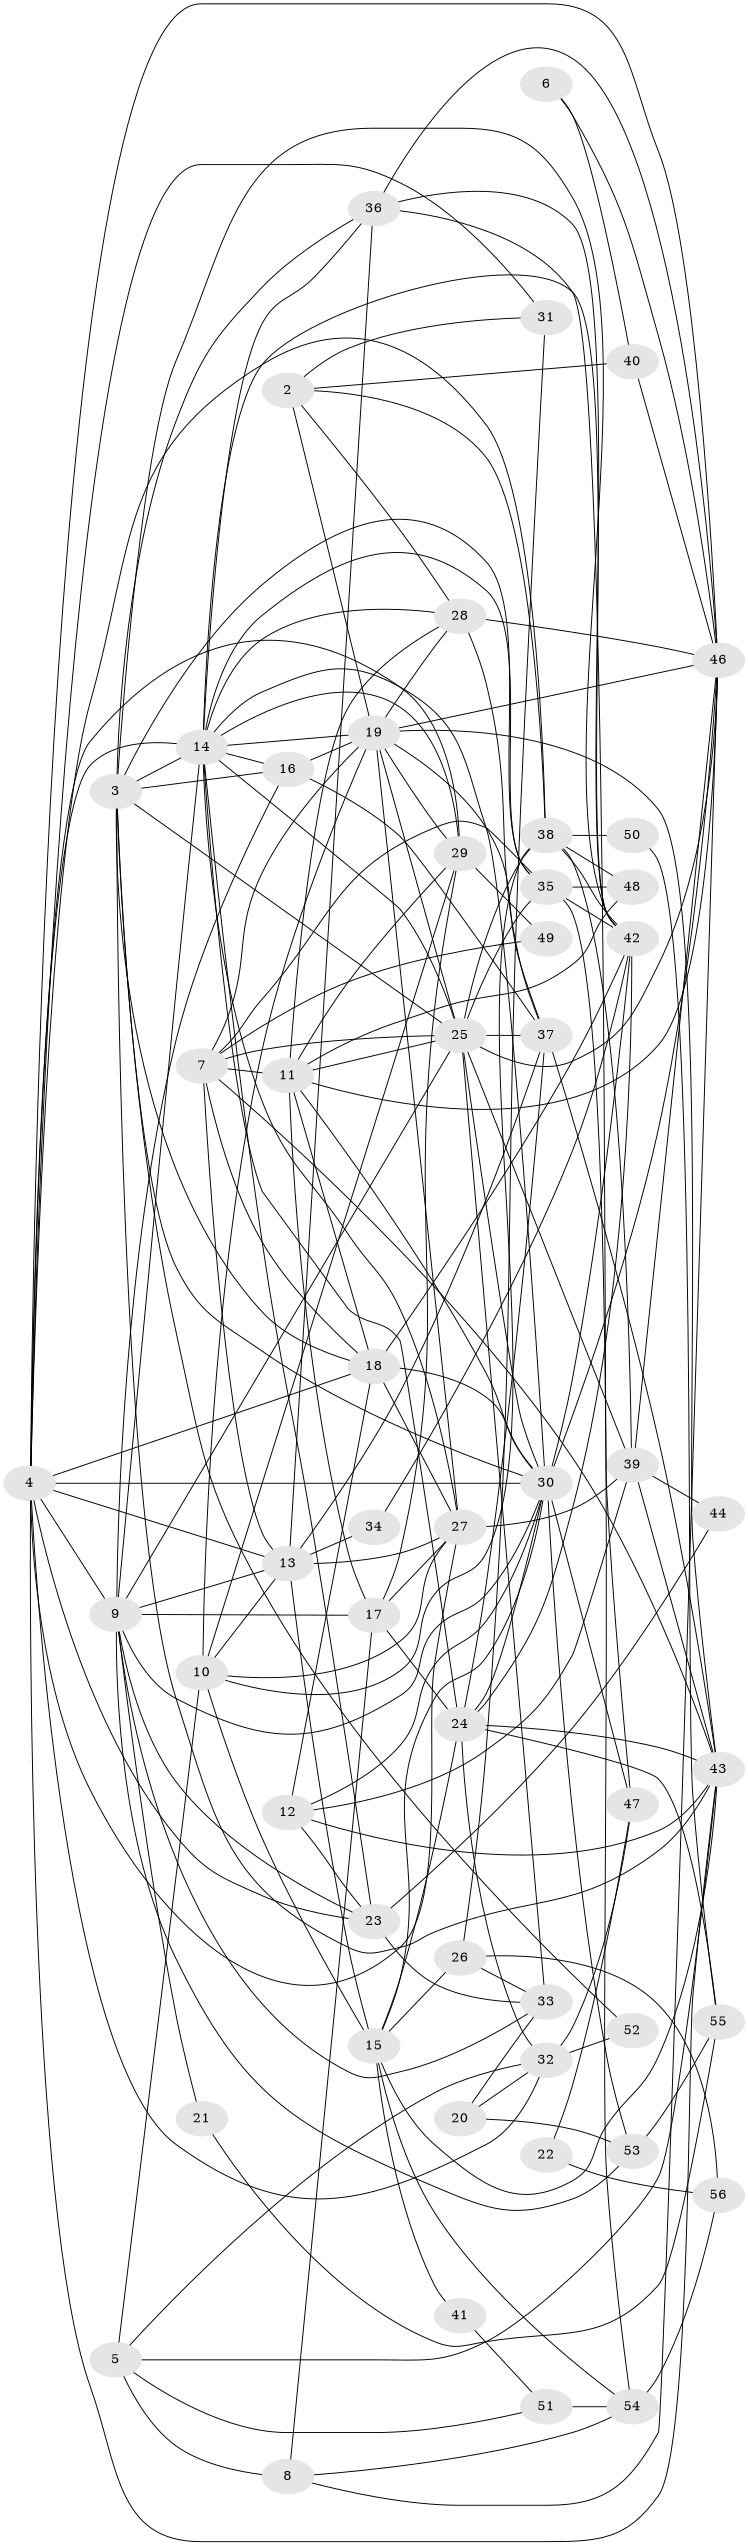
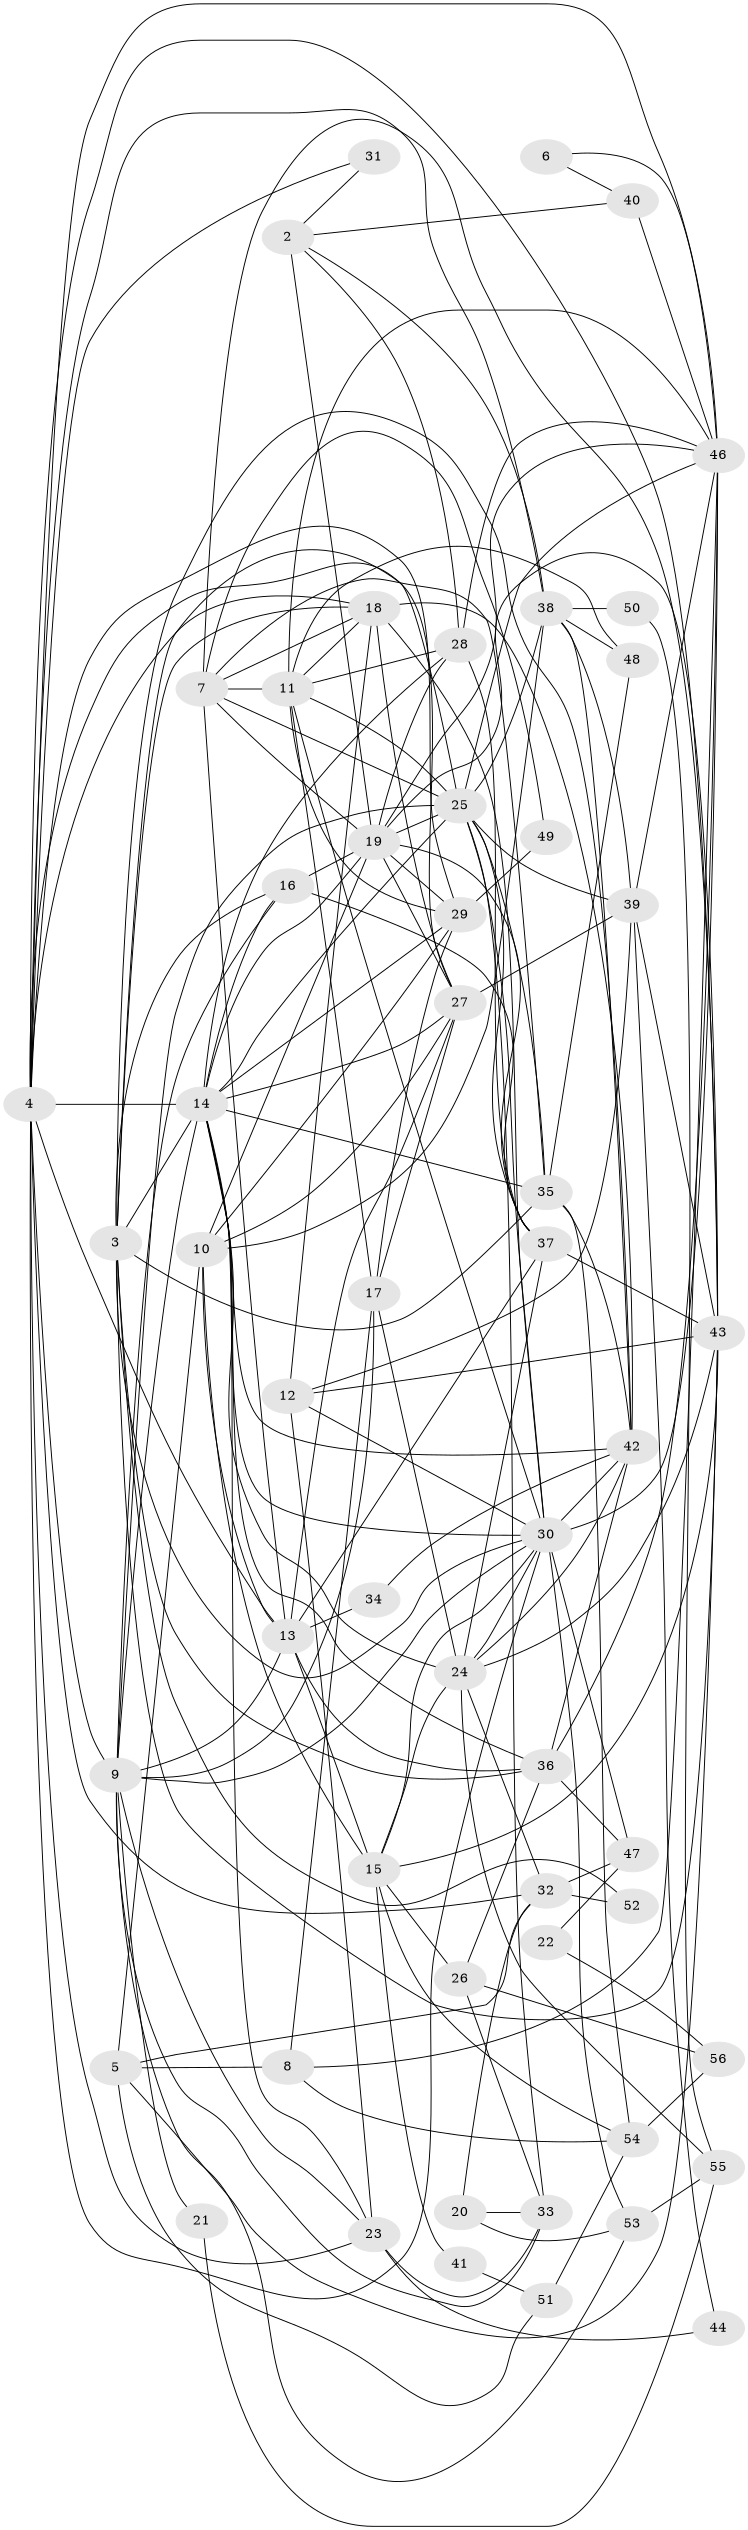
  graph {
    rankdir=LR
    node [color=gray90 style=filled]
    edge [weight=1.0]
    7
    19
    18
    25
    35
    43
    13
    11
    49
    2
    28
    31
    38
    40
    27
    29
    46
    37
    48
    42
    39
    50
    3
    14
    16
    30
    36
    52
    23
    24
    33
    47
    53
    54
    4
    9
    32
    17
    21
    15
    34
    44
    5
    8
    10
    51
    6
    56
    55
    26
    41
    12
    20
    22
    7 -- 19 [weight=2.0]
    7 -- 18
    7 -- 25
    7 -- 35
    7 -- 43
    7 -- 13
    7 -- 11 [weight=2.0]
    7 -- 49
    19 -- 25
    19 -- 43
    19 -- 28
    19 -- 27
    19 -- 29
    19 -- 46
    19 -- 37
    18 -- 27 [weight=2.0]
    18 -- 42
    18 -- 30
    25 -- 35
    25 -- 38
    25 -- 46
    25 -- 37
    25 -- 39 [weight=2.0]
    25 -- 30
    25 -- 33
    35 -- 48
    35 -- 42
    35 -- 54
    13 -- 27
    13 -- 37
    13 -- 36 [weight=3.0]
    13 -- 15 [weight=2.0]
    13 -- 34
    11 -- 18
    11 -- 25 [weight=4.0]
    11 -- 28 [weight=2.0]
    11 -- 29
    11 -- 46
    11 -- 48
    11 -- 30
    11 -- 17
    2 -- 19
    2 -- 28
    2 -- 31
    2 -- 38
    2 -- 40
    28 -- 46
    28 -- 37
    38 -- 48
    38 -- 42
    38 -- 39
    38 -- 50
    40 -- 46
    27 -- 39
    29 -- 49
    37 -- 43
    39 -- 43
    39 -- 46
    39 -- 44
    50 -- 55
    3 -- 18
    3 -- 25
    3 -- 35 [weight=2.0]
    3 -- 43
    3 -- 42 [weight=2.0]
    3 -- 14
    3 -- 16
    3 -- 30
    3 -- 36
    3 -- 52
    14 -- 19
    14 -- 25
    14 -- 35
    14 -- 28
    14 -- 27
    14 -- 29
    14 -- 42
    14 -- 16
    14 -- 30
    14 -- 36
    14 -- 23
    14 -- 24
    16 -- 19
    16 -- 37
    30 -- 46
    30 -- 42 [weight=2.0]
    30 -- 47
    30 -- 53
    36 -- 46
    36 -- 42
    36 -- 47
    23 -- 33
    23 -- 44
    24 -- 43
    24 -- 37
    24 -- 42
    24 -- 30
    24 -- 32
    24 -- 55
    53 -- 55
    54 -- 56
    4 -- 18
    4 -- 43
    4 -- 13
    4 -- 31
    4 -- 38
    4 -- 27
    4 -- 29
    4 -- 46
    4 -- 14 [weight=2.0]
    4 -- 30 [weight=2.0]
    4 -- 23
    4 -- 9
    4 -- 32
    9 -- 25
    9 -- 13
    9 -- 14
    9 -- 16 [weight=2.0]
    9 -- 30
    9 -- 23
    9 -- 33
    9 -- 53
    9 -- 17
    9 -- 21
    32 -- 52
    32 -- 47
    17 -- 27
    17 -- 29
    17 -- 24 [weight=2.0]
    21 -- 55
    15 -- 43
    15 -- 30
    15 -- 24
    15 -- 54 [weight=2.0]
    15 -- 26
    15 -- 41
    34 -- 42
    5 -- 43
    5 -- 32
    5 -- 8
    5 -- 10
    5 -- 51
    8 -- 46
    8 -- 54
    8 -- 17
    10 -- 19
    10 -- 13
    10 -- 38
    10 -- 27
    10 -- 29
    10 -- 15
    51 -- 54
    6 -- 40
    6 -- 46
-   26 -- 31
+   26 -- 36
    26 -- 33
    26 -- 56
    41 -- 51
    12 -- 18 [weight=2.0]
    12 -- 43
    12 -- 39
    12 -- 30
    12 -- 23
    20 -- 33
    20 -- 53
    20 -- 32
    22 -- 47
    22 -- 56
  }
